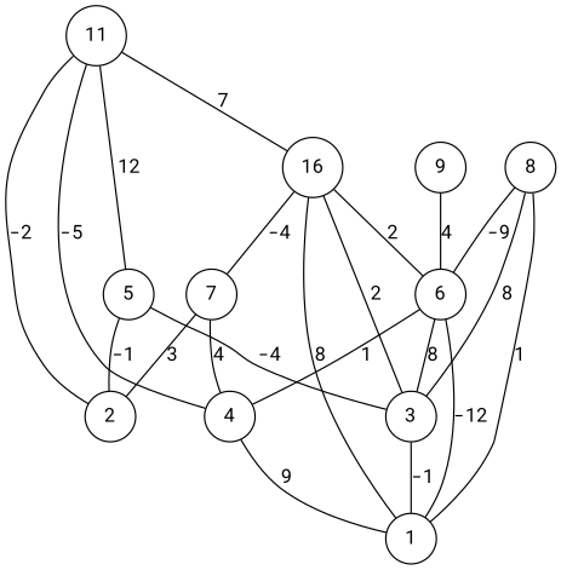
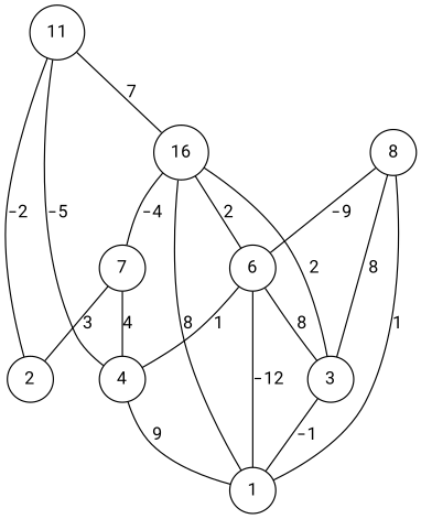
  graph {
    fontname="Roboto Mono"
    node [fontname="Roboto Mono" shape=circle]
    edge [fontname="Roboto Mono"]
    11
    2
    4
-   5
    n5 [label=16]
    1
    3
    6
    7
-   9
    8
    11 -- 2 [label=-2]
    11 -- 4 [label=-5]
-   11 -- 5 [label=12]
    11 -- n5 [label=7]
    4 -- 1 [label=9]
-   5 -- 2 [label=-1]
-   5 -- 3 [label=-4]
    n5 -- 1 [label=8]
    n5 -- 3 [label=2]
    n5 -- 6 [label=2]
    n5 -- 7 [label=-4]
    3 -- 1 [label=-1]
    6 -- 4 [label=1]
    6 -- 1 [label=-12]
    6 -- 3 [label=8]
    7 -- 2 [label=3]
    7 -- 4 [label=4]
-   9 -- 6 [label=4]
    8 -- 1 [label=1]
    8 -- 3 [label=8]
    8 -- 6 [label=-9]
  }
